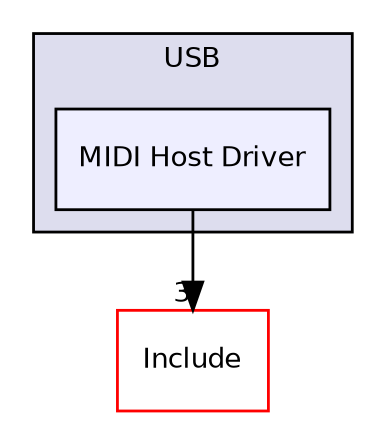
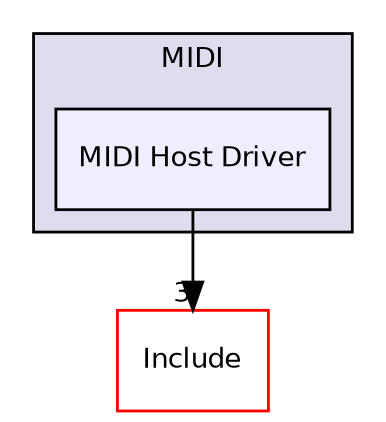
  digraph {
    compound=true
    node [fontname=Helvetica fontsize=10 shape=box style=filled]
    n1 [fillcolor="#eeeeff" label="MIDI Host Driver" pencolor=black]
    n2 [color=red fillcolor=white label=Include]
    subgraph cluster_1 {
      bgcolor="#ddddee"
      fontname=Helvetica
      fontsize=10
-     label=USB
+     label=MIDI
      pencolor=black
      n1
    }
    n1 -> n2 [headlabel=3 labeldistance=1.5 labelfontname=Helvetica labelfontsize=10]
  }
